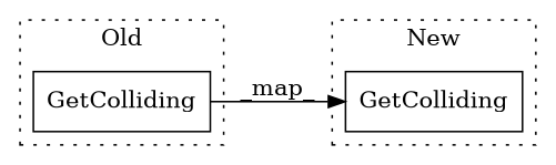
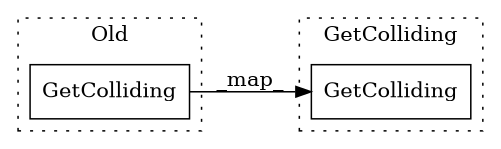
  digraph {
    rankdir=LR
    node [a=32 l="13,1" shape=box]
    n1 [label=GetColliding s="704,720"]
    n2 [label=GetColliding s="633,649"]
    subgraph cluster_1 {
-     label=New
+     label=GetColliding
      style=dotted
      n1
    }
    subgraph cluster_2 {
      label=Old
      style=dotted
      n2
    }
    n2 -> n1 [label=_map_]
  }
